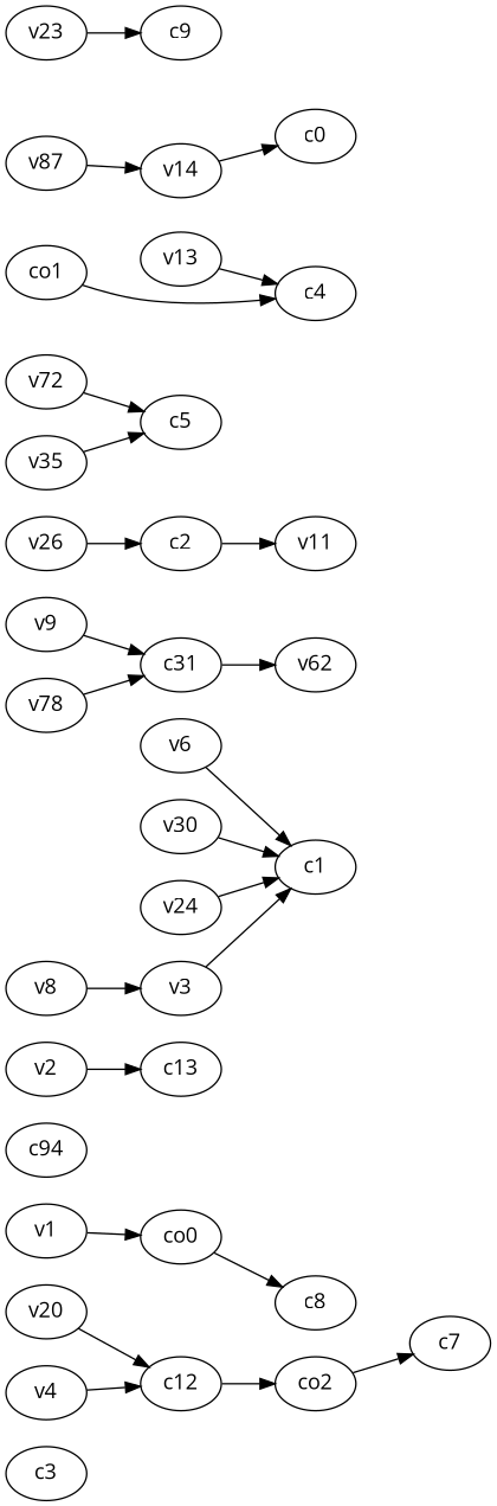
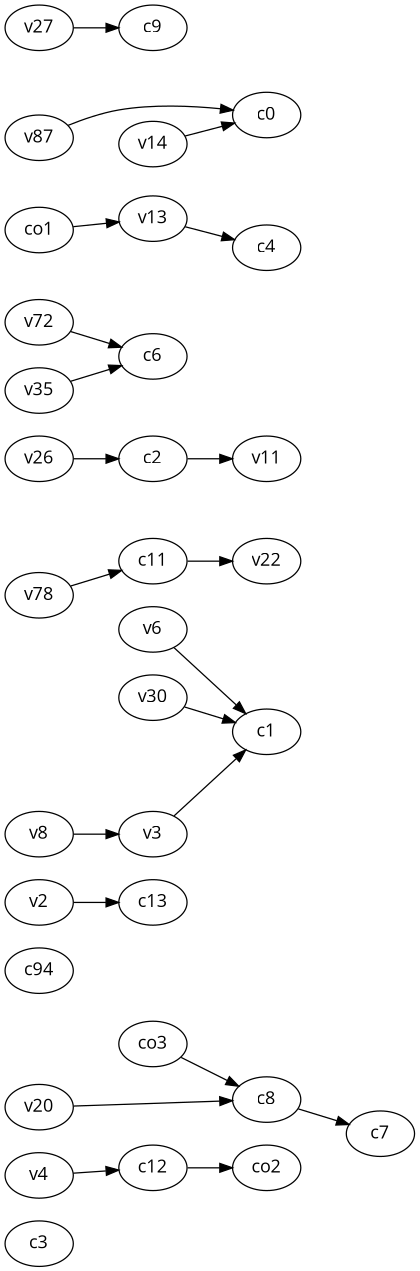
  strict digraph {
    fontname="Open Sans"
    rankdir=LR
    node [fontname="Open Sans"]
    edge [fontname="Open Sans" weight=1]
    c3
    c12
    co2
    c7
    n5 [label=c94]
-   v1
-   co3 [label=co0]
+   co3
    c8
    v2
    c13
    v3
    c1
    v4
    v6
    v8
-   v9
-   c11 [label=c31]
-   v22 [label=v62]
+   c11
+   v22
    n19 [label=v30]
    c2
    v11
    n22 [label=v72]
-   c5
+   c5 [label=c6]
    v13
    c4
    n26 [label=c0]
    v14
    n28 [label=v35]
    n29 [label=v26]
    n30 [label=v87]
    n31 [label=v78]
    v20
-   v23
+   v23 [label=v27]
    c9
-   v24
    co1
    c12 -> co2
-   co2 -> c7
-   v1 -> co3
+   c8 -> c7
    co3 -> c8
    v2 -> c13
    v3 -> c1
    v4 -> c12
    v6 -> c1
    v8 -> v3
-   v9 -> c11
    c11 -> v22
    n19 -> c1
    c2 -> v11
    n22 -> c5
    v13 -> c4
    v14 -> n26
    n28 -> c5
    n29 -> c2
-   n30 -> v14
+   n30 -> n26
    n31 -> c11
-   v20 -> c12
+   v20 -> c8
    v23 -> c9
-   v24 -> c1
-   co1 -> c4
+   co1 -> v13
  }
